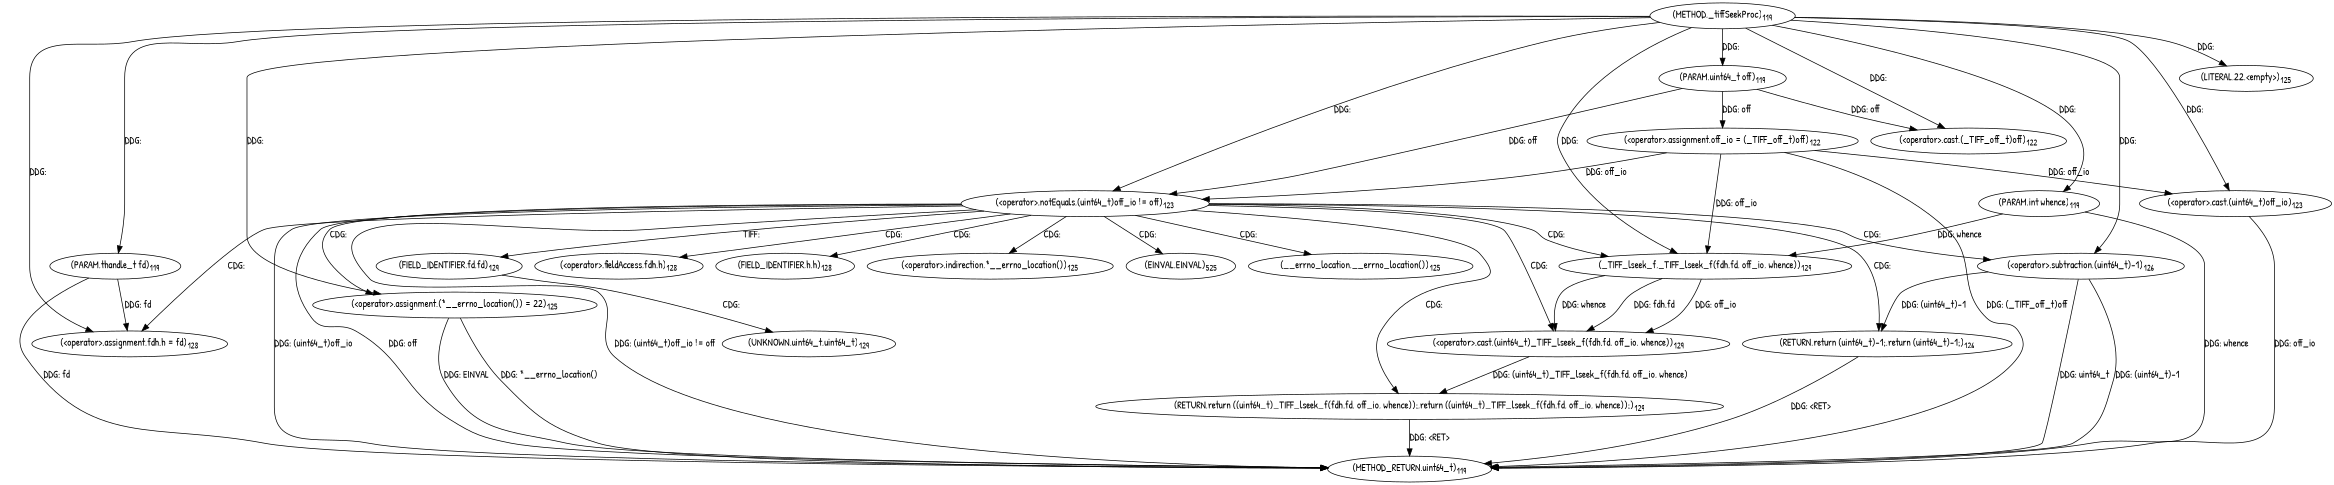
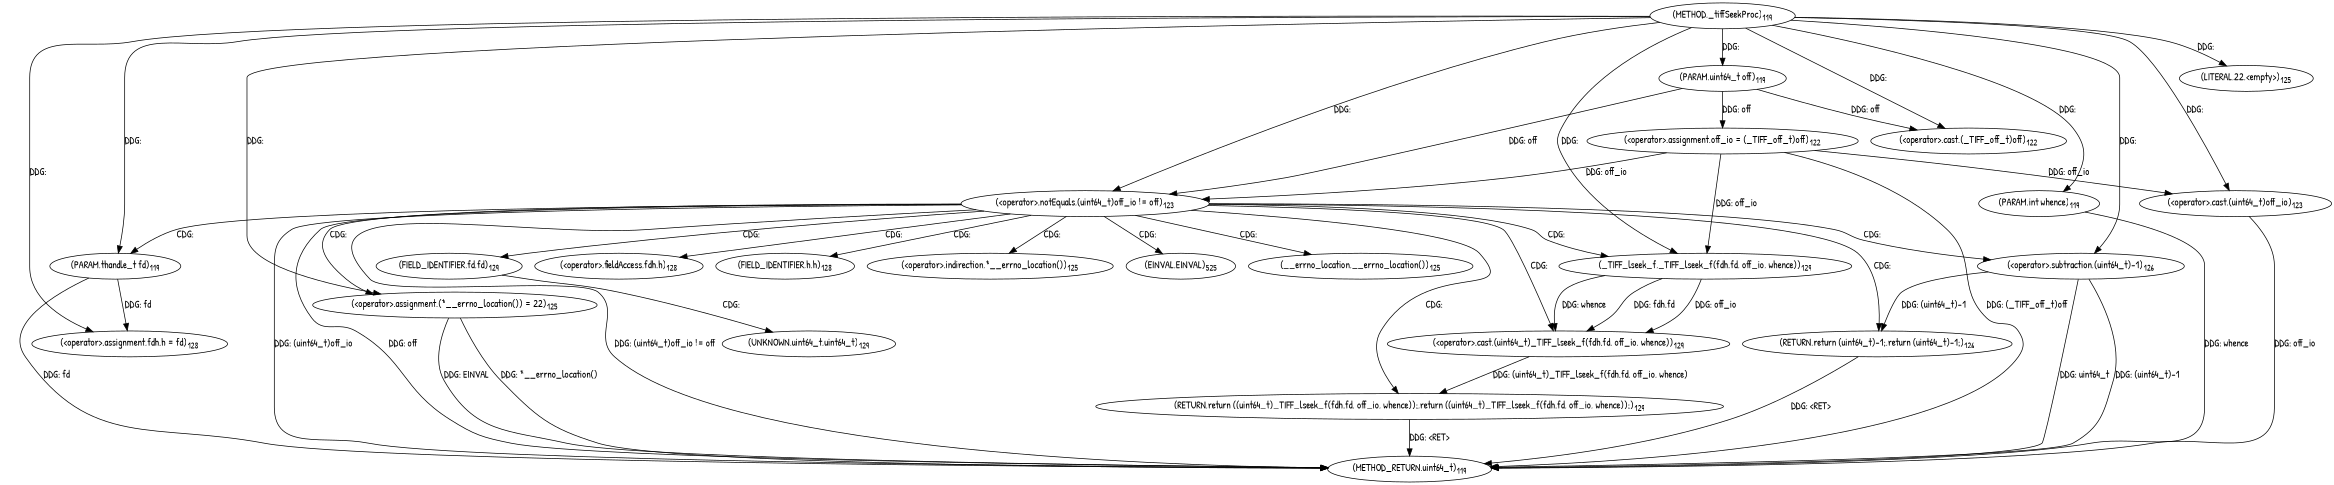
  digraph {
    fontname="Patrick Hand"
    node [fontname="Patrick Hand"]
    edge [fontname="Patrick Hand"]
    n1 [label=<(METHOD,_tiffSeekProc)<SUB>119</SUB>>]
    n2 [label=<(PARAM,thandle_t fd)<SUB>119</SUB>>]
    n3 [label=<(PARAM,uint64_t off)<SUB>119</SUB>>]
    n4 [label=<(PARAM,int whence)<SUB>119</SUB>>]
    n5 [label=<(&lt;operator&gt;.assignment,fdh.h = fd)<SUB>128</SUB>>]
    n6 [label=<(&lt;operator&gt;.notEquals,(uint64_t)off_io != off)<SUB>123</SUB>>]
    n7 [label=<(&lt;operator&gt;.cast,(_TIFF_off_t)off)<SUB>122</SUB>>]
    n8 [label=<(&lt;operator&gt;.assignment,(*__errno_location()) = 22)<SUB>125</SUB>>]
    n9 [label=<(&lt;operator&gt;.cast,(uint64_t)off_io)<SUB>123</SUB>>]
    n10 [label=<(&lt;operator&gt;.subtraction,(uint64_t)-1)<SUB>126</SUB>>]
    n11 [label=<(_TIFF_lseek_f,_TIFF_lseek_f(fdh.fd, off_io, whence))<SUB>129</SUB>>]
    n12 [label=<(LITERAL,22,&lt;empty&gt;)<SUB>125</SUB>>]
    n13 [label=<(METHOD_RETURN,uint64_t)<SUB>119</SUB>>]
    n14 [label=<(&lt;operator&gt;.assignment,off_io = (_TIFF_off_t)off)<SUB>122</SUB>>]
    n15 [label=<(RETURN,return ((uint64_t)_TIFF_lseek_f(fdh.fd, off_io, whence));,return ((uint64_t)_TIFF_lseek_f(fdh.fd, off_io, whence));)<SUB>129</SUB>>]
    n16 [label=<(&lt;operator&gt;.cast,(uint64_t)_TIFF_lseek_f(fdh.fd, off_io, whence))<SUB>129</SUB>>]
    n17 [label=<(RETURN,return (uint64_t)-1;,return (uint64_t)-1;)<SUB>126</SUB>>]
    n18 [label=<(&lt;operator&gt;.fieldAccess,fdh.h)<SUB>128</SUB>>]
    n19 [label=<(FIELD_IDENTIFIER,h,h)<SUB>128</SUB>>]
    n20 [label=<(&lt;operator&gt;.indirection,*__errno_location())<SUB>125</SUB>>]
    n21 [label=<(EINVAL,EINVAL)<SUB>525</SUB>>]
    n22 [label=<(__errno_location,__errno_location())<SUB>125</SUB>>]
    n23 [label=<(FIELD_IDENTIFIER,fd,fd)<SUB>129</SUB>>]
    n24 [label=<(UNKNOWN,uint64_t,uint64_t)<SUB>129</SUB>>]
    n1 -> n2 [label="DDG: "]
    n1 -> n3 [label="DDG: "]
    n1 -> n4 [label="DDG: "]
    n1 -> n5 [label="DDG: "]
    n1 -> n6 [label="DDG: "]
    n1 -> n7 [label="DDG: "]
    n1 -> n8 [label="DDG: "]
    n1 -> n9 [label="DDG: "]
    n1 -> n10 [label="DDG: "]
    n1 -> n11 [label="DDG: "]
    n1 -> n12 [label="DDG: "]
    n2 -> n5 [label="DDG: fd"]
    n2 -> n13 [label="DDG: fd"]
    n3 -> n6 [label="DDG: off"]
    n3 -> n7 [label="DDG: off"]
    n3 -> n14 [label="DDG: off"]
-   n4 -> n11 [label="DDG: whence"]
    n4 -> n13 [label="DDG: whence"]
-   n6 -> n5 [label="CDG: "]
+   n6 -> n2 [label="CDG: "]
    n6 -> n8 [label="CDG: "]
    n6 -> n10 [label="CDG: "]
    n6 -> n11 [label="CDG: "]
    n6 -> n13 [label="DDG: (uint64_t)off_io"]
    n6 -> n13 [label="DDG: off"]
    n6 -> n13 [label="DDG: (uint64_t)off_io != off"]
    n6 -> n15 [label="CDG: "]
    n6 -> n16 [label="CDG: "]
    n6 -> n17 [label="CDG: "]
    n6 -> n18 [label="CDG: "]
    n6 -> n19 [label="CDG: "]
    n6 -> n20 [label="CDG: "]
    n6 -> n21 [label="CDG: "]
    n6 -> n22 [label="CDG: "]
-   n6 -> n23 [label="TIFF: "]
+   n6 -> n23 [label="CDG: "]
    n8 -> n13 [label="DDG: *__errno_location()"]
    n8 -> n13 [label="DDG: EINVAL"]
    n9 -> n13 [label="DDG: off_io"]
    n10 -> n13 [label="DDG: (uint64_t)-1"]
    n10 -> n13 [label="DDG: uint64_t"]
    n10 -> n17 [label="DDG: (uint64_t)-1"]
    n11 -> n16 [label="DDG: fdh.fd"]
    n11 -> n16 [label="DDG: off_io"]
    n11 -> n16 [label="DDG: whence"]
    n14 -> n6 [label="DDG: off_io"]
    n14 -> n9 [label="DDG: off_io"]
    n14 -> n11 [label="DDG: off_io"]
    n14 -> n13 [label="DDG: (_TIFF_off_t)off"]
    n15 -> n13 [label="DDG: &lt;RET&gt;"]
    n16 -> n15 [label="DDG: (uint64_t)_TIFF_lseek_f(fdh.fd, off_io, whence)"]
    n17 -> n13 [label="DDG: &lt;RET&gt;"]
    n23 -> n24 [label="CDG: "]
  }
